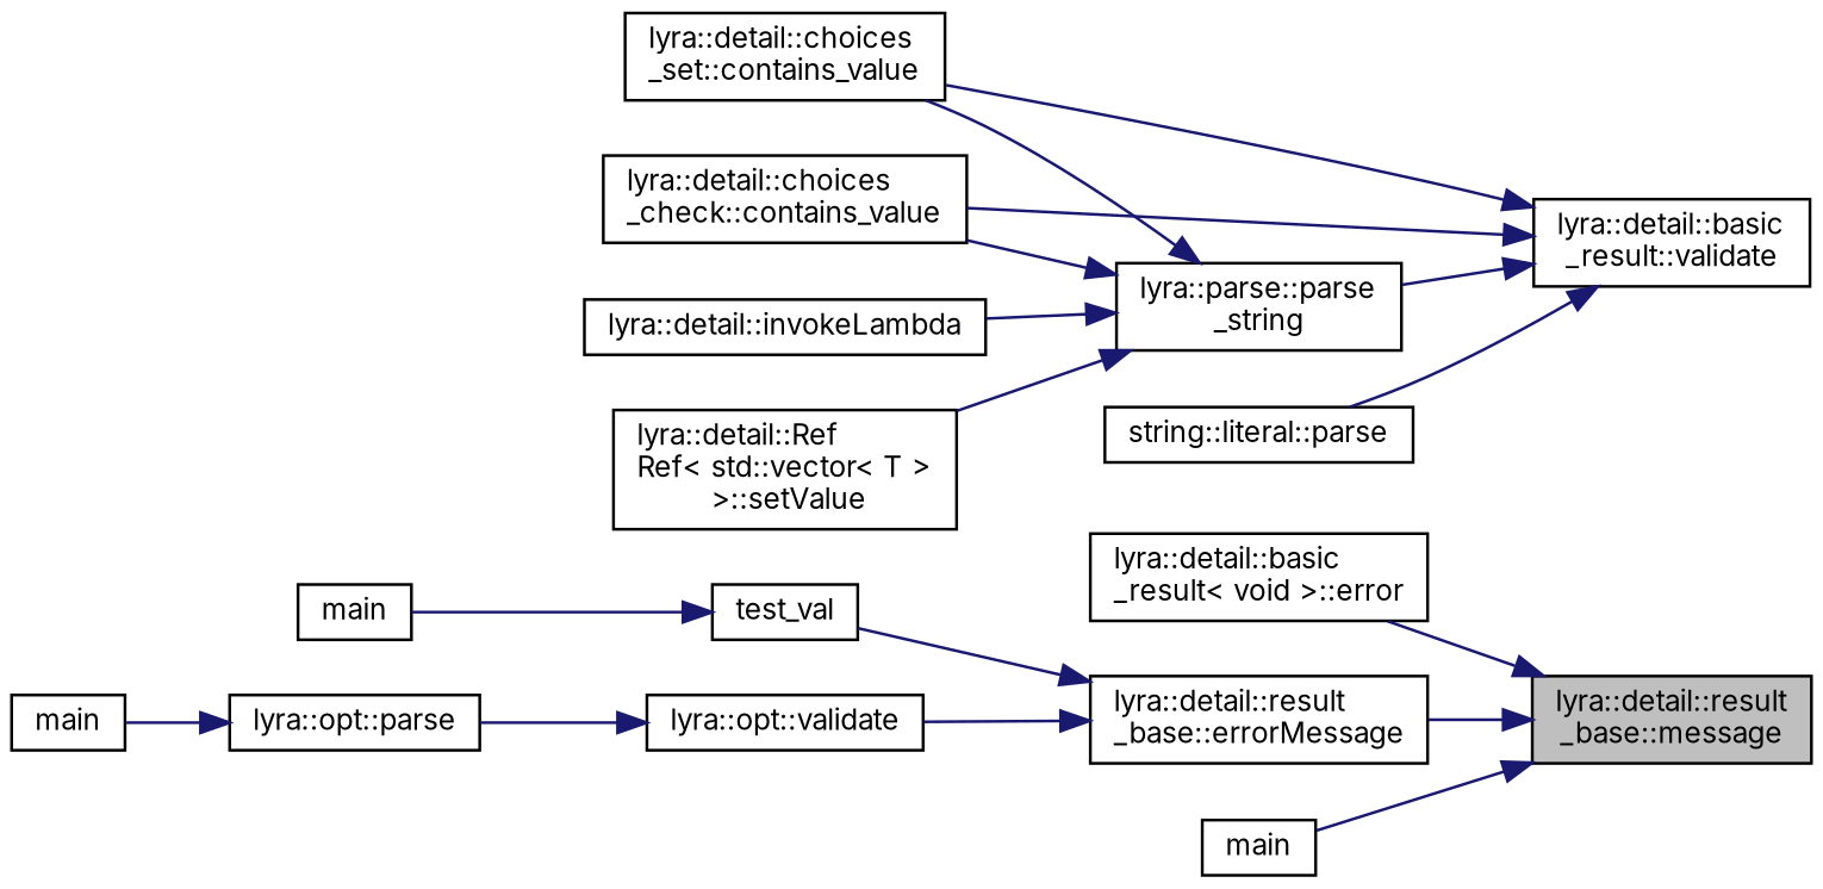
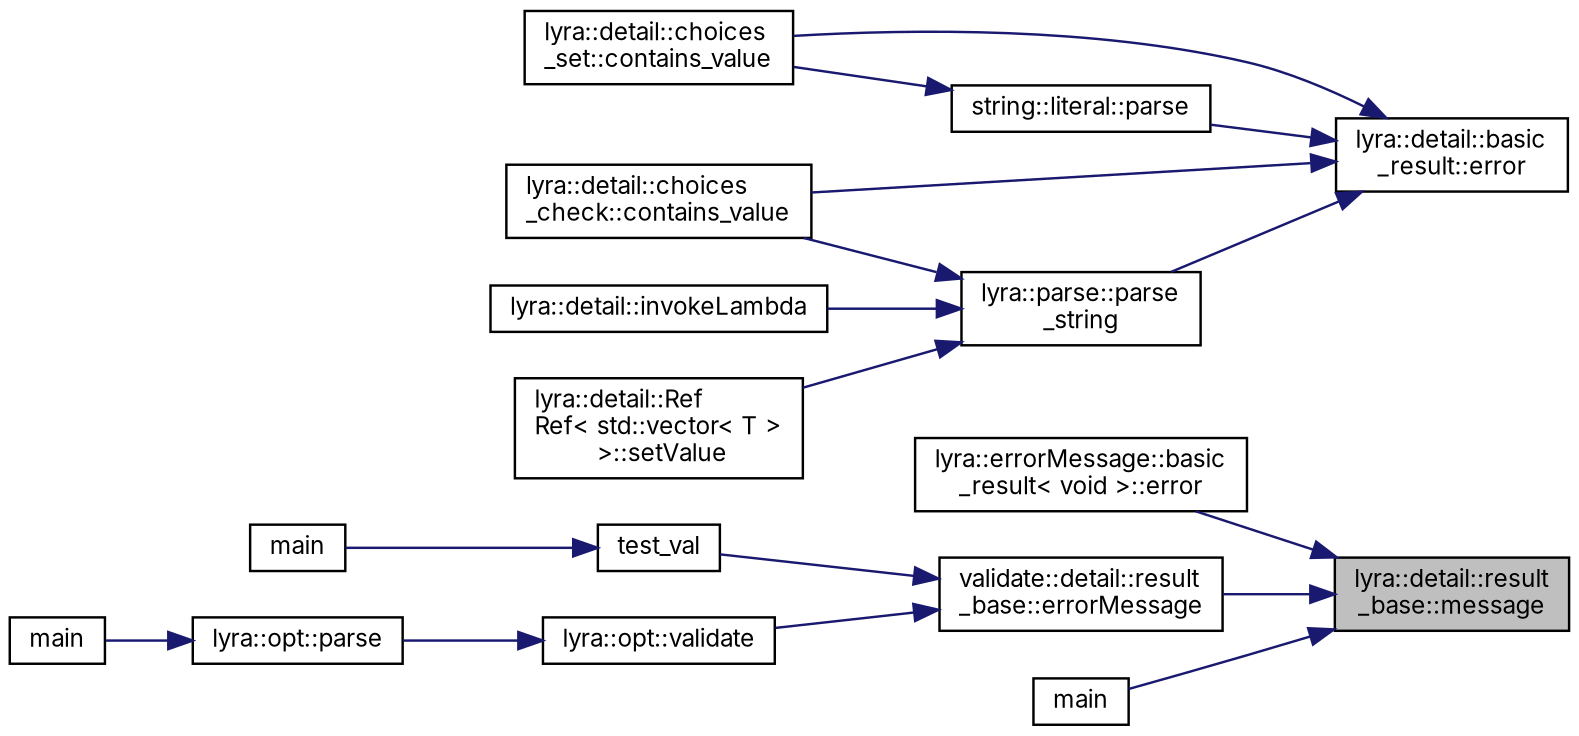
  digraph {
    fontname=Inter
    rankdir=RL
    node [color=black fillcolor=white fontname=Inter fontsize=10 shape=record style=filled]
    edge [color=midnightblue dir=back fontname=Inter fontsize=10 labelfontname=Helvetica labelfontsize=10 style=solid]
    n1 [fillcolor=grey75 fontcolor=black height=0.2 label="lyra::detail::result\l_base::message" width=0.4]
-   n2 [height=0.2 label="lyra::detail::basic\l_result\< void \>::error" width=0.4]
-   n3 [height=0.2 label="lyra::detail::result\l_base::errorMessage" width=0.4]
+   n2 [height=0.2 label="lyra::errorMessage::basic\l_result\< void \>::error" width=0.4]
+   n3 [height=0.2 label="validate::detail::result\l_base::errorMessage" width=0.4]
    n4 [height=0.2 label=main width=0.4]
-   n5 [height=0.2 label="lyra::detail::basic\l_result::validate" width=0.4]
+   n5 [height=0.2 label="lyra::detail::basic\l_result::error" width=0.4]
    n6 [height=0.2 label="lyra::detail::choices\l_set::contains_value" width=0.4]
    n7 [height=0.2 label="lyra::detail::choices\l_check::contains_value" width=0.4]
    n8 [height=0.2 label="string::literal::parse" width=0.4]
    n9 [height=0.2 label="lyra::parse::parse\l_string" width=0.4]
    n10 [height=0.2 label=test_val width=0.4]
    n11 [height=0.2 label="lyra::opt::validate" width=0.4]
    n12 [height=0.2 label=main width=0.4]
    n13 [height=0.2 label="lyra::opt::parse" width=0.4]
    n14 [height=0.2 label=main width=0.4]
    n15 [height=0.2 label="lyra::detail::invokeLambda" width=0.4]
    n16 [height=0.2 label="lyra::detail::Ref\lRef\< std::vector\< T \>\l \>::setValue" width=0.4]
    n1 -> n2
    n1 -> n3
    n1 -> n4
    n3 -> n10
    n3 -> n11
    n5 -> n6
    n5 -> n7
    n5 -> n8
    n5 -> n9
-   n9 -> n6
+   n8 -> n6
    n9 -> n7
    n9 -> n15
    n9 -> n16
    n10 -> n12
    n11 -> n13
    n13 -> n14
  }
